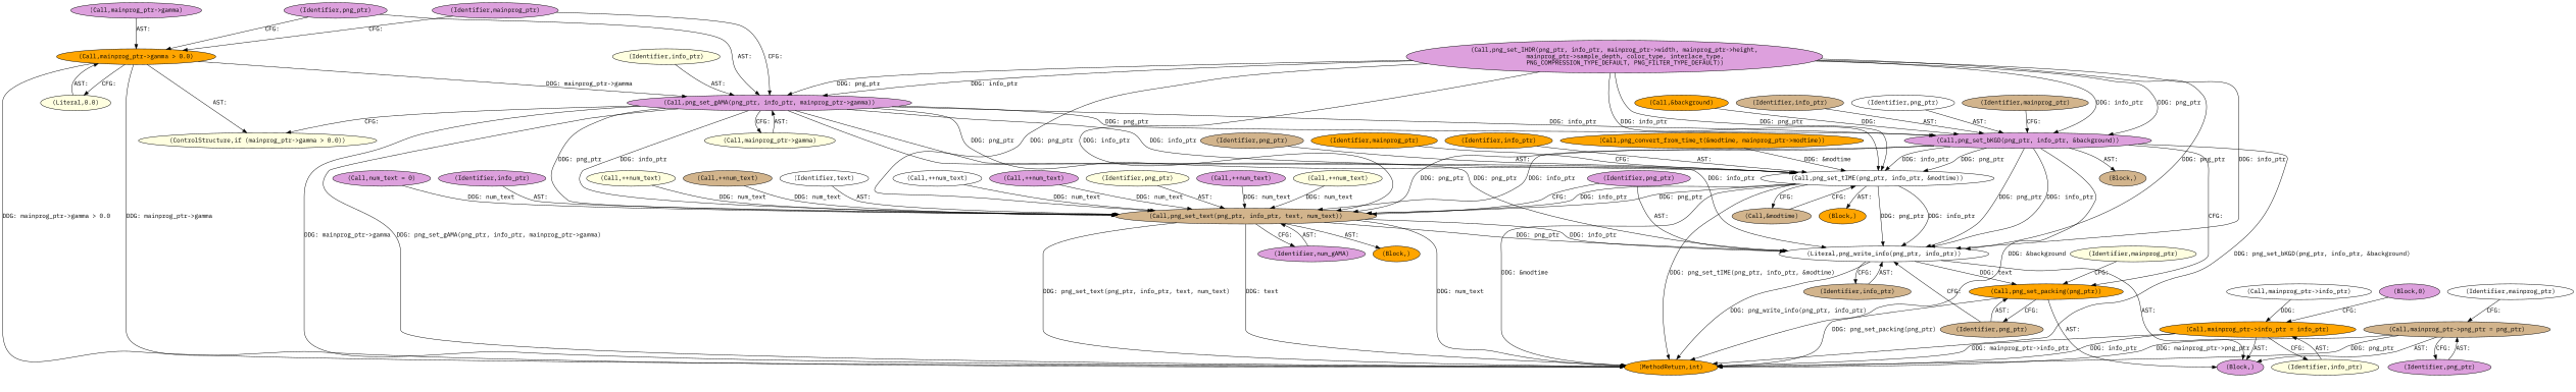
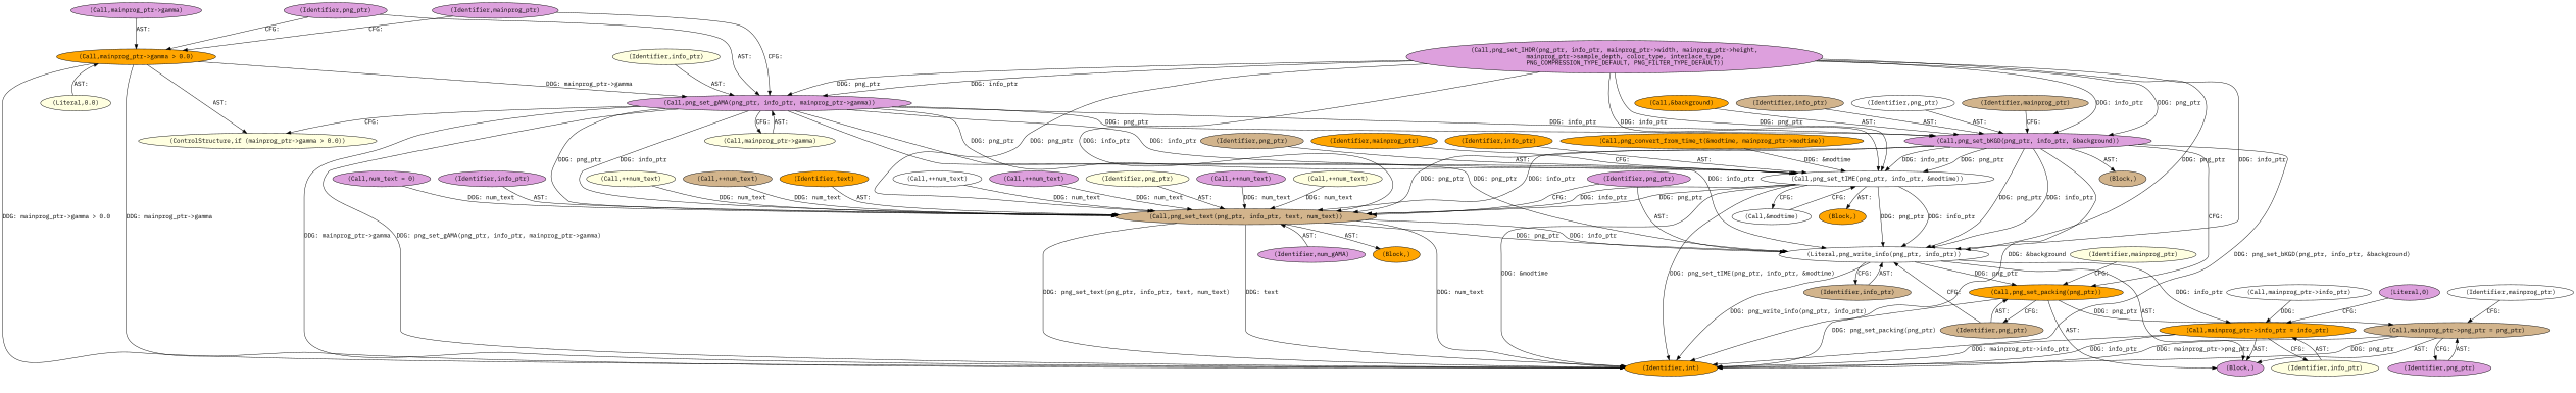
  digraph {
    fontname="IBM Plex Mono"
    node [fillcolor=plum fontname="IBM Plex Mono" style=filled]
    edge [fontname="IBM Plex Mono"]
    n1 [fillcolor=orange label="(Call,mainprog_ptr->gamma > 0.0)"]
    n2 [label="(Call,png_set_gAMA(png_ptr, info_ptr, mainprog_ptr->gamma))"]
    n3 [fillcolor=lightyellow label="(ControlStructure,if (mainprog_ptr->gamma > 0.0))"]
-   n4 [fillcolor=orange label="(MethodReturn,int)"]
+   n4 [fillcolor=orange label="(Identifier,int)"]
    n5 [fillcolor=lightyellow label="(Literal,0.0)"]
    n6 [label="(Call,png_set_bKGD(png_ptr, info_ptr, &background))"]
    n7 [fillcolor=white label="(Call,png_set_tIME(png_ptr, info_ptr, &modtime))"]
    n8 [fillcolor=tan label="(Call,png_set_text(png_ptr, info_ptr, text, num_text))"]
    n9 [fillcolor=white label="(Literal,png_write_info(png_ptr, info_ptr))"]
    n10 [fillcolor=lightyellow label="(Call,mainprog_ptr->gamma)"]
    n11 [fillcolor=tan label="(Block,)"]
    n12 [fillcolor=orange label="(Call,png_set_packing(png_ptr))"]
    n13 [fillcolor=orange label="(Block,)"]
-   n14 [fillcolor=tan label="(Call,&modtime)"]
+   n14 [fillcolor=white label="(Call,&modtime)"]
    n15 [fillcolor=orange label="(Block,)"]
    n16 [label="(Identifier,num_gAMA)"]
    n17 [fillcolor=orange label="(Call,mainprog_ptr->info_ptr = info_ptr)"]
    n18 [label="(Block,)"]
    n19 [fillcolor=tan label="(Identifier,info_ptr)"]
    n20 [fillcolor=orange label="(Call,&background)"]
    n21 [fillcolor=tan label="(Call,mainprog_ptr->png_ptr = png_ptr)"]
    n22 [fillcolor=tan label="(Identifier,png_ptr)"]
    n23 [fillcolor=lightyellow label="(Identifier,info_ptr)"]
    n24 [label="(Identifier,png_ptr)"]
    n25 [fillcolor=orange label="(Identifier,mainprog_ptr)"]
    n26 [fillcolor=lightyellow label="(Identifier,mainprog_ptr)"]
-   n27 [fillcolor=white label="(Identifier,text)"]
+   n27 [fillcolor=orange label="(Identifier,text)"]
    n28 [label="(Call,png_set_IHDR(png_ptr, info_ptr, mainprog_ptr->width, mainprog_ptr->height,\n      mainprog_ptr->sample_depth, color_type, interlace_type,\n      PNG_COMPRESSION_TYPE_DEFAULT, PNG_FILTER_TYPE_DEFAULT))"]
    n29 [fillcolor=white label="(Call,mainprog_ptr->info_ptr)"]
    n30 [fillcolor=white label="(Call,++num_text)"]
    n31 [label="(Call,mainprog_ptr->gamma)"]
    n32 [label="(Identifier,mainprog_ptr)"]
    n33 [label="(Call,++num_text)"]
    n34 [fillcolor=lightyellow label="(Identifier,info_ptr)"]
    n35 [fillcolor=lightyellow label="(Identifier,png_ptr)"]
    n36 [fillcolor=tan label="(Identifier,info_ptr)"]
-   n37 [label="(Block,0)"]
+   n37 [label="(Literal,0)"]
    n38 [label="(Call,++num_text)"]
    n39 [fillcolor=lightyellow label="(Call,++num_text)"]
    n40 [fillcolor=white label="(Identifier,png_ptr)"]
    n41 [label="(Call,num_text = 0)"]
    n42 [fillcolor=tan label="(Identifier,mainprog_ptr)"]
    n43 [fillcolor=white label="(Identifier,mainprog_ptr)"]
    n44 [fillcolor=orange label="(Identifier,info_ptr)"]
    n45 [fillcolor=orange label="(Call,png_convert_from_time_t(&modtime, mainprog_ptr->modtime))"]
    n46 [label="(Identifier,png_ptr)"]
    n47 [fillcolor=tan label="(Identifier,png_ptr)"]
    n48 [label="(Identifier,info_ptr)"]
    n49 [label="(Identifier,png_ptr)"]
    n50 [fillcolor=lightyellow label="(Call,++num_text)"]
    n51 [fillcolor=tan label="(Call,++num_text)"]
    n1 -> n2 [label="DDG: mainprog_ptr->gamma"]
    n1 -> n3 [label="AST: "]
    n1 -> n4 [label="DDG: mainprog_ptr->gamma"]
    n1 -> n4 [label="DDG: mainprog_ptr->gamma > 0.0"]
-   n1 -> n5 [label="CFG: "]
    n2 -> n3 [label="CFG: "]
    n2 -> n4 [label="DDG: png_set_gAMA(png_ptr, info_ptr, mainprog_ptr->gamma)"]
    n2 -> n4 [label="DDG: mainprog_ptr->gamma"]
    n2 -> n6 [label="DDG: png_ptr"]
    n2 -> n6 [label="DDG: info_ptr"]
    n2 -> n7 [label="DDG: png_ptr"]
    n2 -> n7 [label="DDG: info_ptr"]
    n2 -> n8 [label="DDG: png_ptr"]
    n2 -> n8 [label="DDG: info_ptr"]
    n2 -> n9 [label="DDG: png_ptr"]
    n2 -> n9 [label="DDG: info_ptr"]
    n2 -> n10 [label="CFG: "]
    n5 -> n1 [label="AST: "]
    n6 -> n4 [label="DDG: &background"]
    n6 -> n4 [label="DDG: png_set_bKGD(png_ptr, info_ptr, &background)"]
    n6 -> n7 [label="DDG: png_ptr"]
    n6 -> n7 [label="DDG: info_ptr"]
    n6 -> n8 [label="DDG: png_ptr"]
    n6 -> n8 [label="DDG: info_ptr"]
    n6 -> n9 [label="DDG: png_ptr"]
    n6 -> n9 [label="DDG: info_ptr"]
    n6 -> n11 [label="AST: "]
    n6 -> n12 [label="CFG: "]
    n7 -> n4 [label="DDG: &modtime"]
    n7 -> n4 [label="DDG: png_set_tIME(png_ptr, info_ptr, &modtime)"]
    n7 -> n8 [label="DDG: png_ptr"]
    n7 -> n8 [label="DDG: info_ptr"]
    n7 -> n9 [label="DDG: png_ptr"]
    n7 -> n9 [label="DDG: info_ptr"]
    n7 -> n13 [label="AST: "]
    n7 -> n14 [label="CFG: "]
    n8 -> n4 [label="DDG: png_set_text(png_ptr, info_ptr, text, num_text)"]
    n8 -> n4 [label="DDG: text"]
    n8 -> n4 [label="DDG: num_text"]
    n8 -> n9 [label="DDG: png_ptr"]
    n8 -> n9 [label="DDG: info_ptr"]
    n8 -> n15 [label="AST: "]
-   n8 -> n16 [label="CFG: "]
    n9 -> n4 [label="DDG: png_write_info(png_ptr, info_ptr)"]
-   n9 -> n12 [label="DDG: text"]
+   n9 -> n12 [label="DDG: png_ptr"]
+   n9 -> n17 [label="DDG: info_ptr"]
    n9 -> n18 [label="AST: "]
    n9 -> n19 [label="CFG: "]
    n10 -> n2 [label="AST: "]
    n12 -> n4 [label="DDG: png_set_packing(png_ptr)"]
    n12 -> n18 [label="AST: "]
+   n12 -> n21 [label="DDG: png_ptr"]
    n12 -> n22 [label="CFG: "]
    n14 -> n7 [label="CFG: "]
    n16 -> n8 [label="AST: "]
    n17 -> n4 [label="DDG: info_ptr"]
    n17 -> n4 [label="DDG: mainprog_ptr->info_ptr"]
    n17 -> n18 [label="AST: "]
    n17 -> n23 [label="CFG: "]
    n19 -> n9 [label="AST: "]
-   n20 -> n6 [label="DDG: "]
+   n20 -> n6 [label="AST: "]
    n21 -> n4 [label="DDG: mainprog_ptr->png_ptr"]
    n21 -> n4 [label="DDG: png_ptr"]
    n21 -> n18 [label="AST: "]
    n21 -> n24 [label="CFG: "]
    n22 -> n9 [label="CFG: "]
    n22 -> n12 [label="AST: "]
    n23 -> n17 [label="AST: "]
    n24 -> n21 [label="AST: "]
    n25 -> n7 [label="CFG: "]
    n26 -> n12 [label="CFG: "]
    n27 -> n8 [label="AST: "]
    n28 -> n2 [label="DDG: png_ptr"]
    n28 -> n2 [label="DDG: info_ptr"]
    n28 -> n6 [label="DDG: png_ptr"]
    n28 -> n6 [label="DDG: info_ptr"]
    n28 -> n7 [label="DDG: png_ptr"]
    n28 -> n7 [label="DDG: info_ptr"]
    n28 -> n8 [label="DDG: png_ptr"]
    n28 -> n8 [label="DDG: info_ptr"]
    n28 -> n9 [label="DDG: png_ptr"]
    n28 -> n9 [label="DDG: info_ptr"]
    n29 -> n17 [label="DDG: "]
    n30 -> n8 [label="DDG: num_text"]
    n31 -> n1 [label="AST: "]
    n32 -> n1 [label="CFG: "]
    n32 -> n2 [label="CFG: "]
    n33 -> n8 [label="DDG: num_text"]
    n34 -> n2 [label="AST: "]
    n35 -> n8 [label="AST: "]
    n36 -> n6 [label="AST: "]
    n37 -> n17 [label="CFG: "]
    n38 -> n8 [label="DDG: num_text"]
    n39 -> n8 [label="DDG: num_text"]
    n40 -> n6 [label="AST: "]
    n41 -> n8 [label="DDG: num_text"]
    n42 -> n6 [label="CFG: "]
    n43 -> n21 [label="CFG: "]
    n44 -> n7 [label="AST: "]
    n45 -> n7 [label="DDG: &modtime"]
    n46 -> n1 [label="CFG: "]
    n46 -> n2 [label="AST: "]
    n47 -> n7 [label="AST: "]
    n48 -> n8 [label="AST: "]
    n49 -> n8 [label="CFG: "]
    n49 -> n9 [label="AST: "]
    n50 -> n8 [label="DDG: num_text"]
    n51 -> n8 [label="DDG: num_text"]
  }
